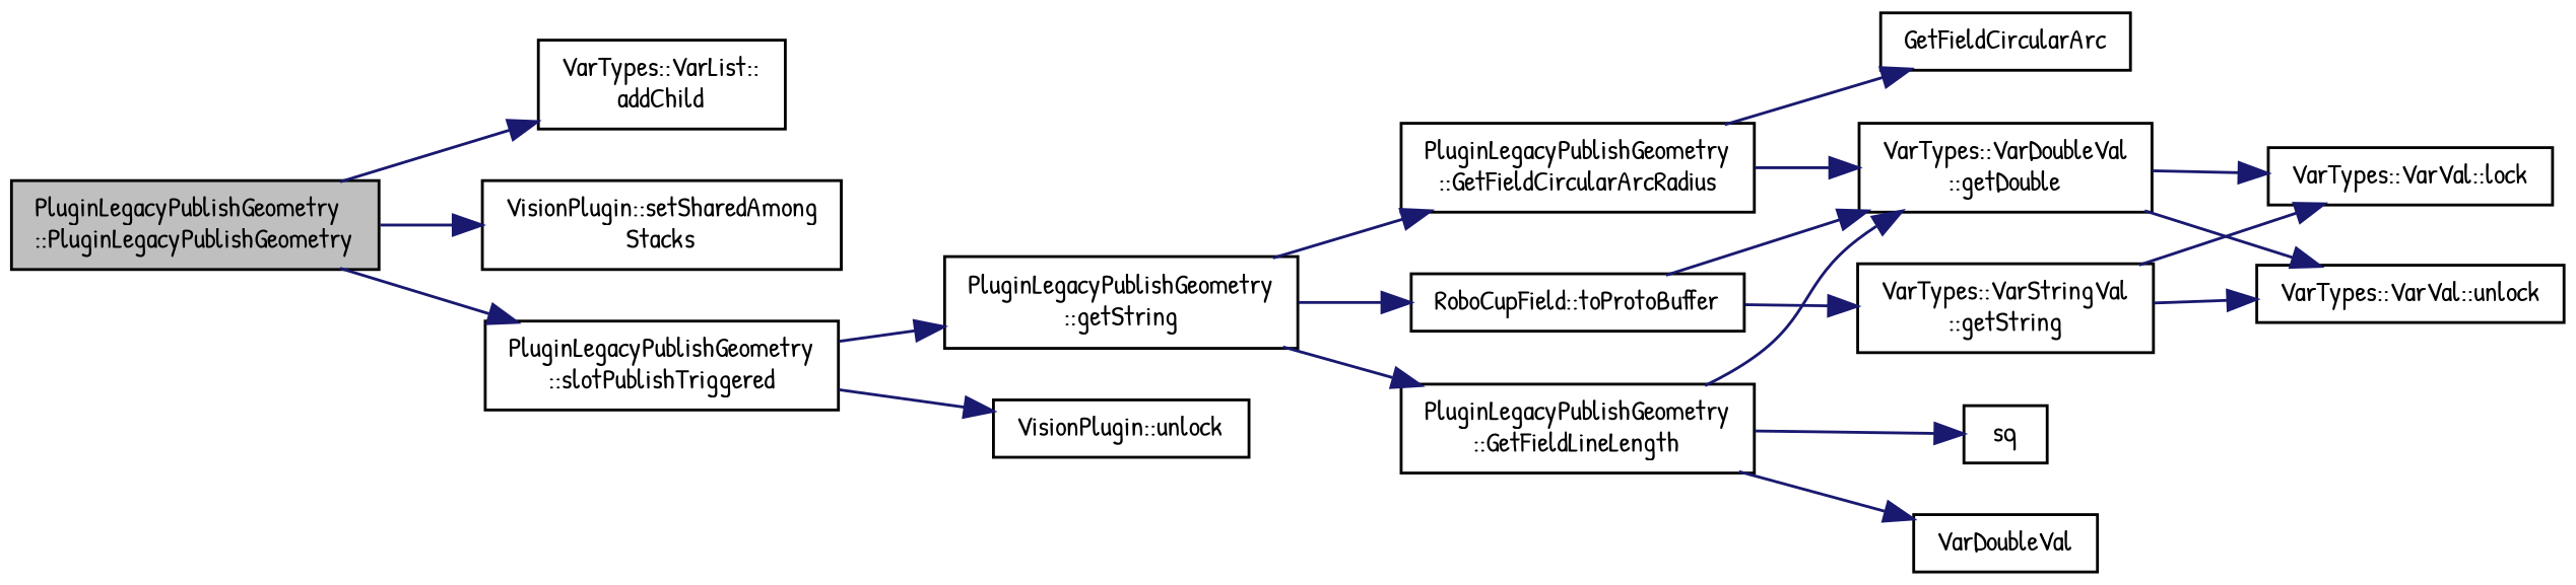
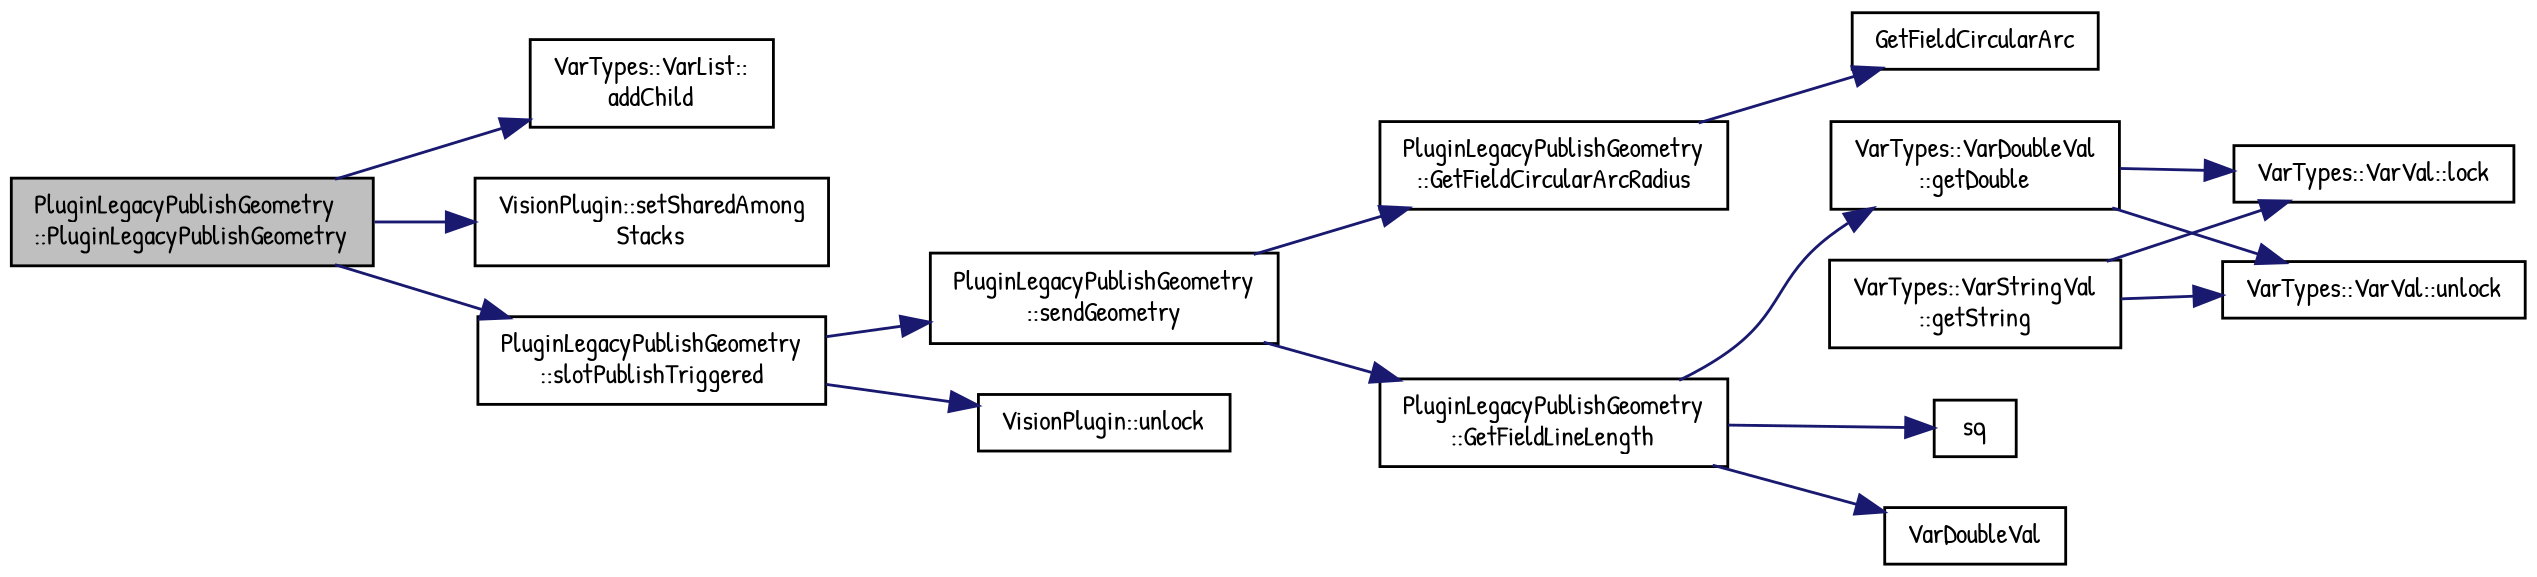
  digraph {
    fontname="Patrick Hand"
    rankdir=LR
    node [color=black fillcolor=white fontname="Patrick Hand" fontsize=10 shape=record style=filled]
    edge [color=midnightblue fontname="Patrick Hand" fontsize=10 labelfontname=Helvetica labelfontsize=10 style=solid]
    n1 [fillcolor=grey75 fontcolor=black height=0.2 label="PluginLegacyPublishGeometry\l::PluginLegacyPublishGeometry" width=0.4]
    n2 [height=0.2 label="VarTypes::VarList::\laddChild" width=0.4]
    n3 [height=0.2 label="VisionPlugin::setSharedAmong\lStacks" width=0.4]
    n4 [height=0.2 label="PluginLegacyPublishGeometry\l::slotPublishTriggered" width=0.4]
-   n5 [height=0.2 label="PluginLegacyPublishGeometry\l::getString" width=0.4]
+   n5 [height=0.2 label="PluginLegacyPublishGeometry\l::sendGeometry" width=0.4]
    n6 [height=0.2 label="VisionPlugin::unlock" width=0.4]
-   n7 [height=0.2 label="RoboCupField::toProtoBuffer" width=0.4]
    n8 [height=0.2 label="PluginLegacyPublishGeometry\l::GetFieldCircularArcRadius" width=0.4]
    n9 [height=0.2 label="PluginLegacyPublishGeometry\l::GetFieldLineLength" width=0.4]
    n10 [height=0.2 label="VarTypes::VarStringVal\l::getString" width=0.4]
    n11 [height=0.2 label="VarTypes::VarDoubleVal\l::getDouble" width=0.4]
    n12 [height=0.2 label=GetFieldCircularArc width=0.4]
    n13 [height=0.2 label=VarDoubleVal width=0.4]
    n14 [height=0.2 label=sq width=0.4]
    n15 [height=0.2 label="VarTypes::VarVal::lock" width=0.4]
    n16 [height=0.2 label="VarTypes::VarVal::unlock" width=0.4]
    n1 -> n2
    n1 -> n3
    n1 -> n4
    n4 -> n5
    n4 -> n6
-   n5 -> n7
    n5 -> n8
    n5 -> n9
-   n7 -> n10
-   n7 -> n11
-   n8 -> n11
    n8 -> n12
    n9 -> n11
    n9 -> n13
    n9 -> n14
    n10 -> n15
    n10 -> n16
    n11 -> n15
    n11 -> n16
  }
